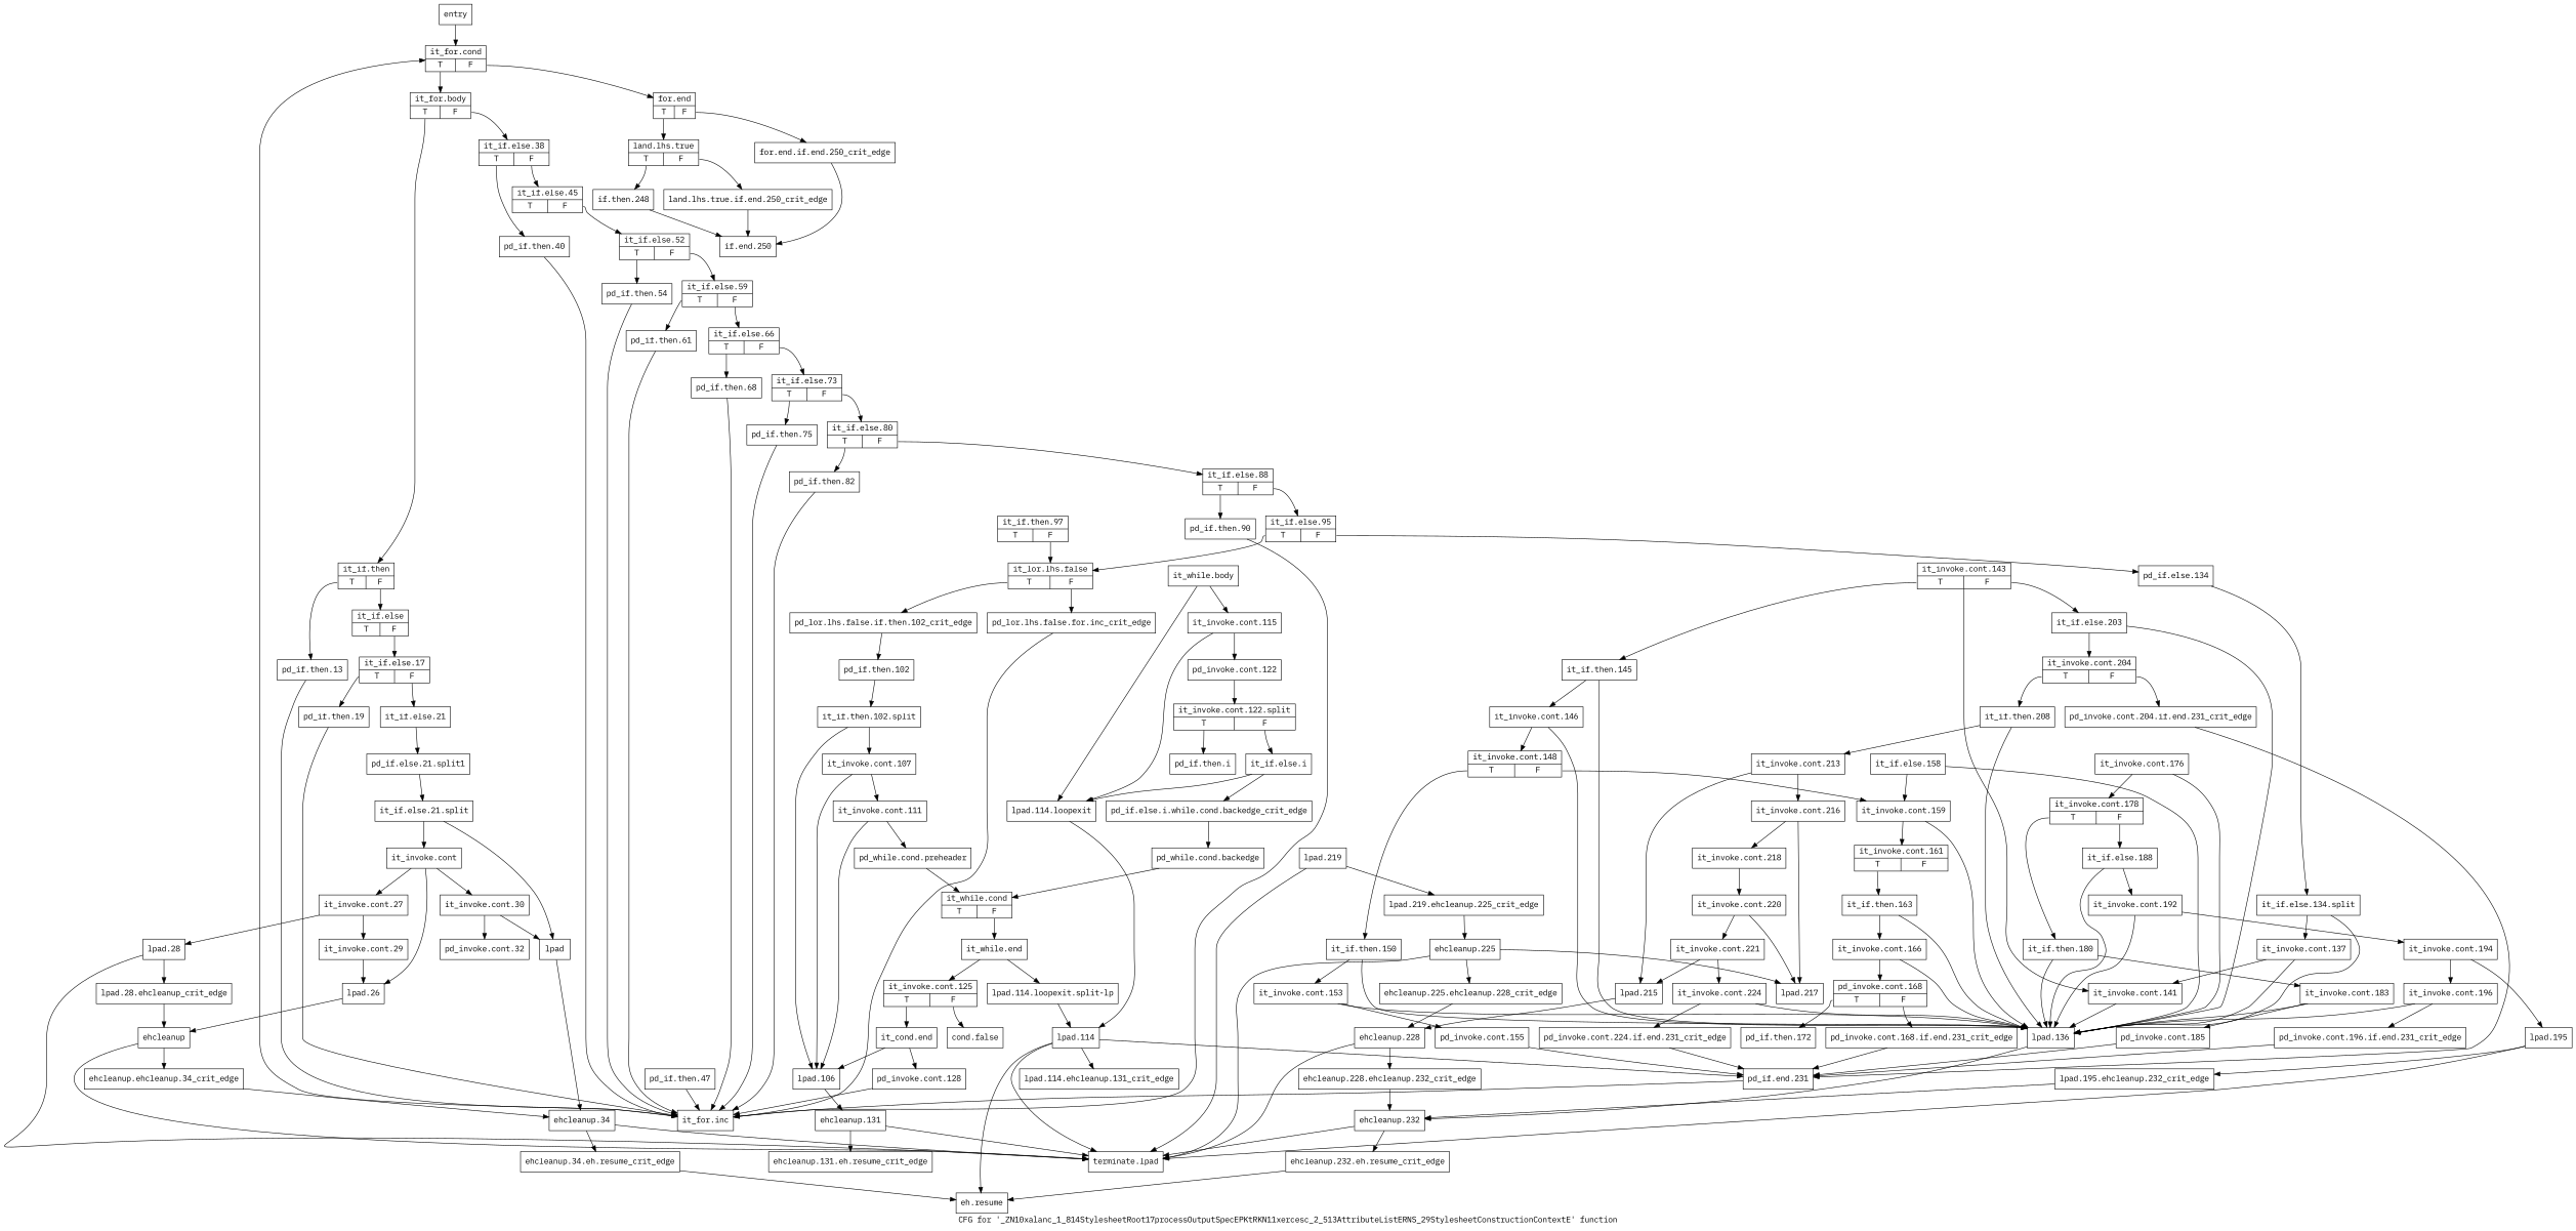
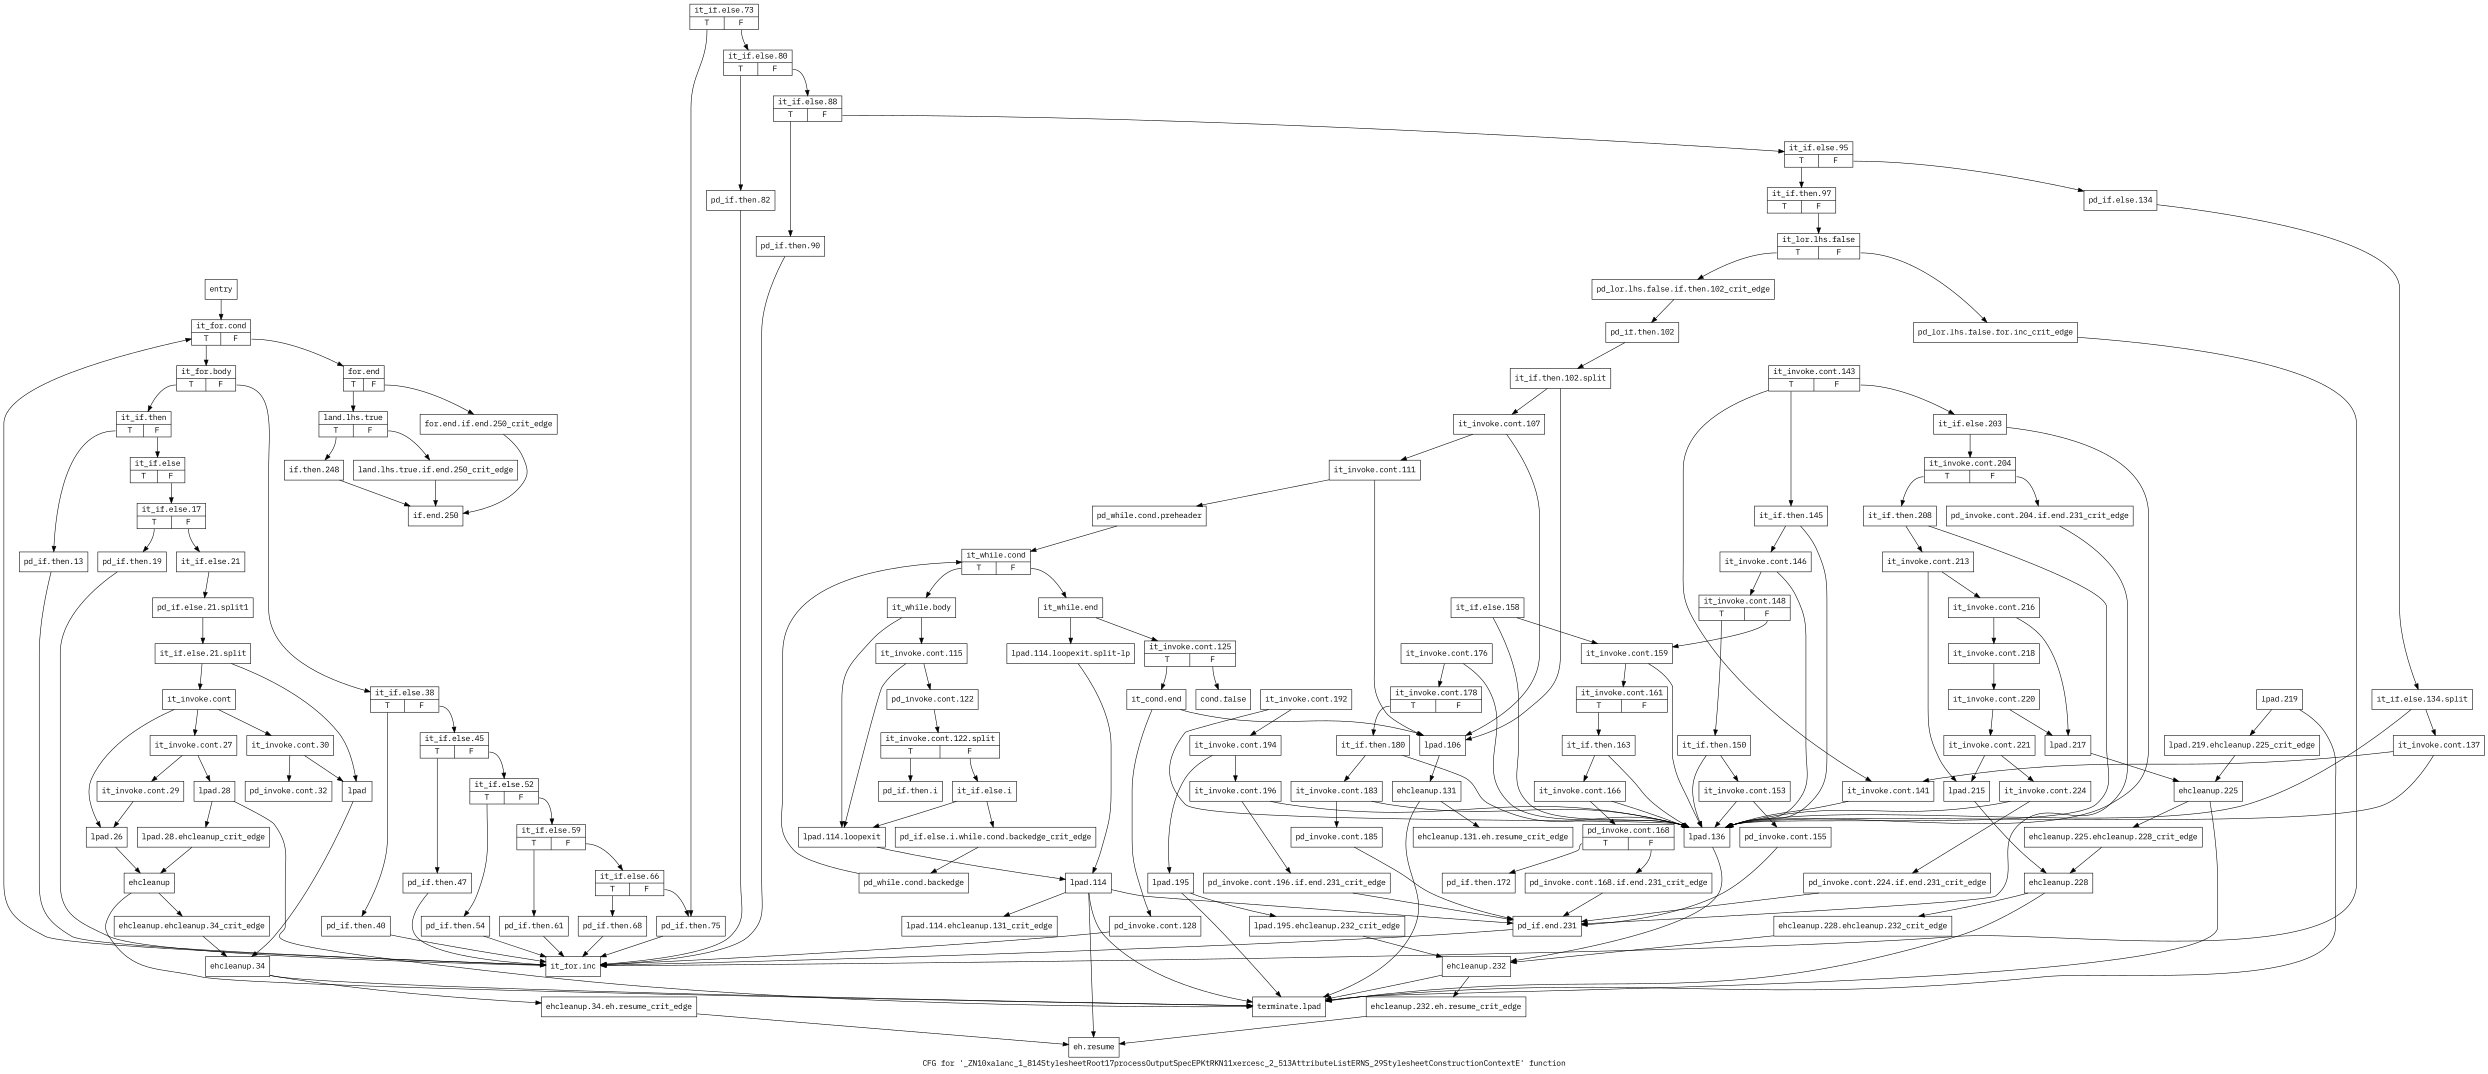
  digraph {
    fontname="IBM Plex Mono"
    label="CFG for '_ZN10xalanc_1_814StylesheetRoot17processOutputSpecEPKtRKN11xercesc_2_513AttributeListERNS_29StylesheetConstructionContextE' function"
    node [fontname="IBM Plex Mono" shape=record]
    edge [fontname="IBM Plex Mono"]
    n1 [label="{entry}"]
    n2 [label="{it_for.cond|{<s0>T|<s1>F}}"]
    n3 [label="{it_for.body|{<s0>T|<s1>F}}"]
    n4 [label="{for.end|{<s0>T|<s1>F}}"]
    n5 [label="{it_if.then|{<s0>T|<s1>F}}"]
    n6 [label="{it_if.else.38|{<s0>T|<s1>F}}"]
    n7 [label="{land.lhs.true|{<s0>T|<s1>F}}"]
    n8 [label="{for.end.if.end.250_crit_edge}"]
    n9 [label="{pd_if.then.13}"]
    n10 [label="{it_if.else|{<s0>T|<s1>F}}"]
    n11 [label="{pd_if.then.40}"]
    n12 [label="{it_if.else.45|{<s0>T|<s1>F}}"]
    n13 [label="{if.then.248}"]
    n14 [label="{land.lhs.true.if.end.250_crit_edge}"]
    n15 [label="{if.end.250}"]
    n16 [label="{it_for.inc}"]
    n17 [label="{it_if.else.17|{<s0>T|<s1>F}}"]
    n18 [label="{pd_if.then.47}"]
    n19 [label="{it_if.else.52|{<s0>T|<s1>F}}"]
    n20 [label="{pd_if.then.19}"]
    n21 [label="{it_if.else.21}"]
    n22 [label="{pd_if.else.21.split1}"]
    n23 [label="{it_if.else.21.split}"]
    n24 [label="{it_invoke.cont}"]
    n25 [label="{lpad}"]
    n26 [label="{it_invoke.cont.27}"]
    n27 [label="{lpad.26}"]
    n28 [label="{it_invoke.cont.30}"]
    n29 [label="{ehcleanup.34}"]
    n30 [label="{it_invoke.cont.29}"]
    n31 [label="{lpad.28}"]
    n32 [label="{ehcleanup}"]
    n33 [label="{terminate.lpad}"]
    n34 [label="{ehcleanup.34.eh.resume_crit_edge}"]
    n35 [label="{lpad.28.ehcleanup_crit_edge}"]
    n36 [label="{ehcleanup.ehcleanup.34_crit_edge}"]
    n37 [label="{pd_invoke.cont.32}"]
    n38 [label="{eh.resume}"]
    n39 [label="{pd_if.then.54}"]
    n40 [label="{it_if.else.59|{<s0>T|<s1>F}}"]
    n41 [label="{pd_if.then.61}"]
    n42 [label="{it_if.else.66|{<s0>T|<s1>F}}"]
    n43 [label="{pd_if.then.68}"]
    n44 [label="{it_if.else.73|{<s0>T|<s1>F}}"]
    n45 [label="{pd_if.then.75}"]
    n46 [label="{it_if.else.80|{<s0>T|<s1>F}}"]
    n47 [label="{pd_if.then.82}"]
    n48 [label="{it_if.else.88|{<s0>T|<s1>F}}"]
    n49 [label="{pd_if.then.90}"]
    n50 [label="{it_if.else.95|{<s0>T|<s1>F}}"]
    n51 [label="{it_if.then.97|{<s0>T|<s1>F}}"]
    n52 [label="{pd_if.else.134}"]
    n53 [label="{it_lor.lhs.false|{<s0>T|<s1>F}}"]
    n54 [label="{it_if.else.134.split}"]
    n55 [label="{pd_lor.lhs.false.if.then.102_crit_edge}"]
    n56 [label="{pd_lor.lhs.false.for.inc_crit_edge}"]
    n57 [label="{it_invoke.cont.137}"]
    n58 [label="{lpad.136}"]
    n59 [label="{pd_if.then.102}"]
    n60 [label="{it_if.then.102.split}"]
    n61 [label="{it_invoke.cont.107}"]
    n62 [label="{lpad.106}"]
    n63 [label="{it_invoke.cont.111}"]
    n64 [label="{ehcleanup.131}"]
    n65 [label="{pd_while.cond.preheader}"]
    n66 [label="{ehcleanup.131.eh.resume_crit_edge}"]
    n67 [label="{it_while.cond|{<s0>T|<s1>F}}"]
    n68 [label="{it_while.body}"]
    n69 [label="{it_while.end}"]
    n70 [label="{it_invoke.cont.115}"]
    n71 [label="{lpad.114.loopexit}"]
    n72 [label="{lpad.114.loopexit.split-lp}"]
    n73 [label="{it_invoke.cont.125|{<s0>T|<s1>F}}"]
    n74 [label="{pd_invoke.cont.122}"]
    n75 [label="{lpad.114}"]
    n76 [label="{it_cond.end}"]
    n77 [label="{cond.false}"]
    n78 [label="{it_invoke.cont.122.split|{<s0>T|<s1>F}}"]
    n79 [label="{lpad.114.ehcleanup.131_crit_edge}"]
    n80 [label="{pd_if.end.231}"]
    n81 [label="{pd_if.then.i}"]
    n82 [label="{it_if.else.i}"]
    n83 [label="{pd_if.else.i.while.cond.backedge_crit_edge}"]
    n84 [label="{pd_while.cond.backedge}"]
    n85 [label="{pd_invoke.cont.128}"]
    n86 [label="{it_invoke.cont.141}"]
    n87 [label="{ehcleanup.232}"]
    n88 [label="{ehcleanup.232.eh.resume_crit_edge}"]
    n89 [label="{it_invoke.cont.143|{<s0>T|<s1>F}}"]
    n90 [label="{it_if.then.145}"]
    n91 [label="{it_if.else.203}"]
    n92 [label="{it_invoke.cont.146}"]
    n93 [label="{it_invoke.cont.204|{<s0>T|<s1>F}}"]
    n94 [label="{it_invoke.cont.148|{<s0>T|<s1>F}}"]
    n95 [label="{it_if.then.208}"]
    n96 [label="{pd_invoke.cont.204.if.end.231_crit_edge}"]
    n97 [label="{it_if.then.150}"]
    n98 [label="{it_invoke.cont.159}"]
    n99 [label="{it_invoke.cont.153}"]
    n100 [label="{it_if.else.158}"]
    n101 [label="{pd_invoke.cont.155}"]
    n102 [label="{it_invoke.cont.161|{<s0>T|<s1>F}}"]
    n103 [label="{it_if.then.163}"]
    n104 [label="{it_invoke.cont.166}"]
    n105 [label="{pd_invoke.cont.168|{<s0>T|<s1>F}}"]
    n106 [label="{it_invoke.cont.176}"]
    n107 [label="{it_invoke.cont.178|{<s0>T|<s1>F}}"]
    n108 [label="{pd_if.then.172}"]
    n109 [label="{pd_invoke.cont.168.if.end.231_crit_edge}"]
    n110 [label="{it_if.then.180}"]
-   n111 [label="{it_if.else.188}"]
    n112 [label="{it_invoke.cont.183}"]
    n113 [label="{it_invoke.cont.192}"]
    n114 [label="{pd_invoke.cont.185}"]
    n115 [label="{it_invoke.cont.194}"]
    n116 [label="{it_invoke.cont.196}"]
    n117 [label="{lpad.195}"]
    n118 [label="{pd_invoke.cont.196.if.end.231_crit_edge}"]
    n119 [label="{lpad.195.ehcleanup.232_crit_edge}"]
    n120 [label="{it_invoke.cont.213}"]
    n121 [label="{it_invoke.cont.216}"]
    n122 [label="{lpad.215}"]
    n123 [label="{it_invoke.cont.218}"]
    n124 [label="{lpad.217}"]
    n125 [label="{ehcleanup.228}"]
    n126 [label="{it_invoke.cont.220}"]
    n127 [label="{ehcleanup.225}"]
    n128 [label="{ehcleanup.228.ehcleanup.232_crit_edge}"]
    n129 [label="{it_invoke.cont.221}"]
    n130 [label="{lpad.219}"]
    n131 [label="{lpad.219.ehcleanup.225_crit_edge}"]
    n132 [label="{ehcleanup.225.ehcleanup.228_crit_edge}"]
    n133 [label="{it_invoke.cont.224}"]
    n134 [label="{pd_invoke.cont.224.if.end.231_crit_edge}"]
    n1 -> n2
    n2 -> n3 [tailport=s0]
    n2 -> n4 [tailport=s1]
    n3 -> n5 [tailport=s0]
    n3 -> n6 [tailport=s1]
    n4 -> n7 [tailport=s0]
    n4 -> n8 [tailport=s1]
    n5 -> n9 [tailport=s0]
    n5 -> n10 [tailport=s1]
    n6 -> n11 [tailport=s0]
    n6 -> n12 [tailport=s1]
    n7 -> n13 [tailport=s0]
    n7 -> n14 [tailport=s1]
    n8 -> n15
    n9 -> n16
    n10 -> n17 [tailport=s1]
    n11 -> n16
+   n12 -> n18 [tailport=s0]
    n12 -> n19 [tailport=s1]
    n13 -> n15
    n14 -> n15
    n16 -> n2
    n17 -> n20 [tailport=s0]
    n17 -> n21 [tailport=s1]
    n18 -> n16
    n19 -> n39 [tailport=s0]
    n19 -> n40 [tailport=s1]
    n20 -> n16
    n21 -> n22
    n22 -> n23
    n23 -> n24
    n23 -> n25
    n24 -> n26
    n24 -> n27
    n24 -> n28
    n25 -> n29
    n26 -> n30
    n26 -> n31
    n27 -> n32
    n28 -> n25
    n28 -> n37
    n29 -> n33
    n29 -> n34
    n30 -> n27
    n31 -> n33
    n31 -> n35
    n32 -> n33
    n32 -> n36
    n34 -> n38
    n35 -> n32
    n36 -> n29
    n39 -> n16
    n40 -> n41 [tailport=s0]
    n40 -> n42 [tailport=s1]
    n41 -> n16
    n42 -> n43 [tailport=s0]
-   n42 -> n44 [tailport=s1]
+   n42 -> n45 [tailport=s1]
    n43 -> n16
    n44 -> n45 [tailport=s0]
    n44 -> n46 [tailport=s1]
    n45 -> n16
    n46 -> n47 [tailport=s0]
    n46 -> n48 [tailport=s1]
    n47 -> n16
    n48 -> n49 [tailport=s0]
    n48 -> n50 [tailport=s1]
    n49 -> n16
-   n50 -> n53 [tailport=s0]
+   n50 -> n51 [tailport=s0]
    n50 -> n52 [tailport=s1]
    n51 -> n53 [tailport=s1]
    n52 -> n54
    n53 -> n55 [tailport=s0]
    n53 -> n56 [tailport=s1]
    n54 -> n57
    n54 -> n58
    n55 -> n59
    n56 -> n16
    n57 -> n58
    n57 -> n86
    n58 -> n87
    n59 -> n60
    n60 -> n61
    n60 -> n62
    n61 -> n62
    n61 -> n63
    n62 -> n64
    n63 -> n62
    n63 -> n65
    n64 -> n33
    n64 -> n66
    n65 -> n67
+   n67 -> n68 [tailport=s0]
    n67 -> n69 [tailport=s1]
    n68 -> n70
    n68 -> n71
    n69 -> n72
    n69 -> n73
    n70 -> n71
    n70 -> n74
    n71 -> n75
    n72 -> n75
    n73 -> n76 [tailport=s0]
    n73 -> n77 [tailport=s1]
    n74 -> n78
    n75 -> n33
    n75 -> n38
    n75 -> n79
    n75 -> n80
    n76 -> n62
    n76 -> n85
    n78 -> n81 [tailport=s0]
    n78 -> n82 [tailport=s1]
    n80 -> n16
    n82 -> n71
    n82 -> n83
    n83 -> n84
    n84 -> n67
    n85 -> n16
    n86 -> n58
    n87 -> n33
    n87 -> n88
    n88 -> n38
    n89 -> n86
    n89 -> n90 [tailport=s0]
    n89 -> n91 [tailport=s1]
    n90 -> n58
    n90 -> n92
    n91 -> n58
    n91 -> n93
    n92 -> n58
    n92 -> n94
    n93 -> n95 [tailport=s0]
    n93 -> n96 [tailport=s1]
    n94 -> n97 [tailport=s0]
    n94 -> n98 [tailport=s1]
    n95 -> n58
    n95 -> n120
    n96 -> n80
    n97 -> n58
    n97 -> n99
    n98 -> n58
    n98 -> n102
    n99 -> n58
    n99 -> n101
    n100 -> n58
    n100 -> n98
    n101 -> n80
    n102 -> n103 [tailport=s0]
    n103 -> n58
    n103 -> n104
    n104 -> n58
    n104 -> n105
    n105 -> n108 [tailport=s0]
    n105 -> n109 [tailport=s1]
    n106 -> n58
    n106 -> n107
    n107 -> n110 [tailport=s0]
-   n107 -> n111 [tailport=s1]
    n109 -> n80
    n110 -> n58
    n110 -> n112
-   n111 -> n58
-   n111 -> n113
    n112 -> n58
    n112 -> n114
    n113 -> n58
    n113 -> n115
    n114 -> n80
    n115 -> n116
    n115 -> n117
    n116 -> n58
    n116 -> n118
    n117 -> n33
    n117 -> n119
    n118 -> n80
    n119 -> n87
    n120 -> n121
    n120 -> n122
    n121 -> n123
    n121 -> n124
    n122 -> n125
    n123 -> n126
-   n127 -> n124
+   n124 -> n127
    n125 -> n33
    n125 -> n128
    n126 -> n124
    n126 -> n129
    n127 -> n33
    n127 -> n132
    n128 -> n87
    n129 -> n122
    n129 -> n133
    n130 -> n33
    n130 -> n131
    n131 -> n127
    n132 -> n125
    n133 -> n58
    n133 -> n134
    n134 -> n80
  }
